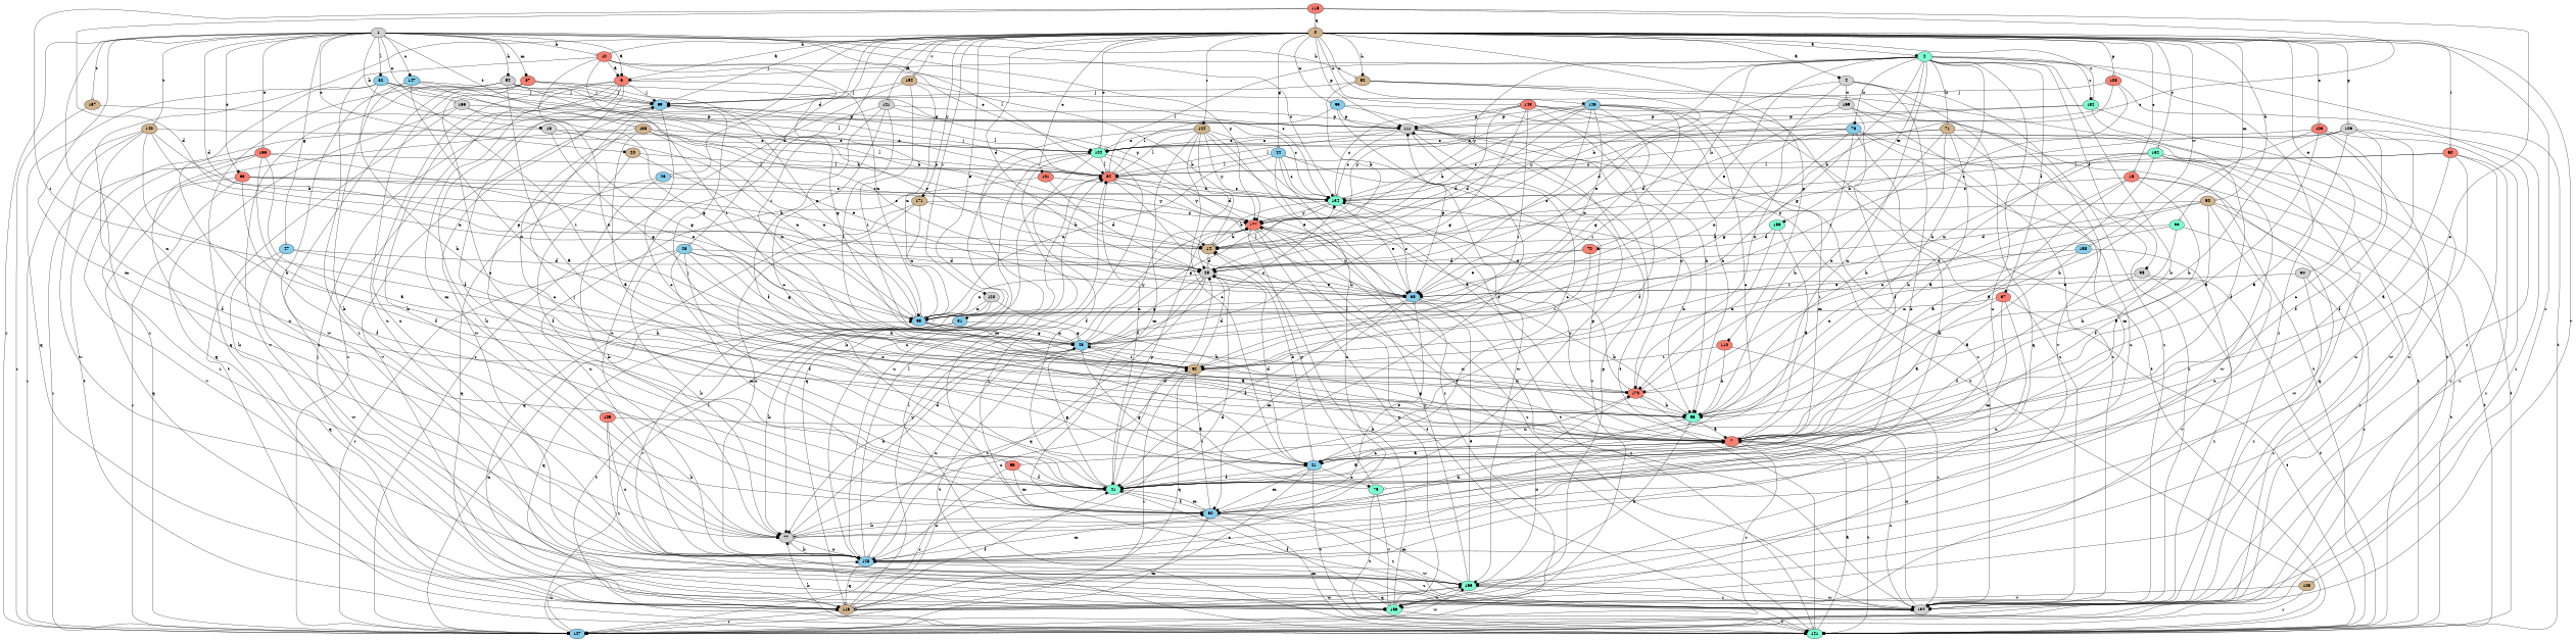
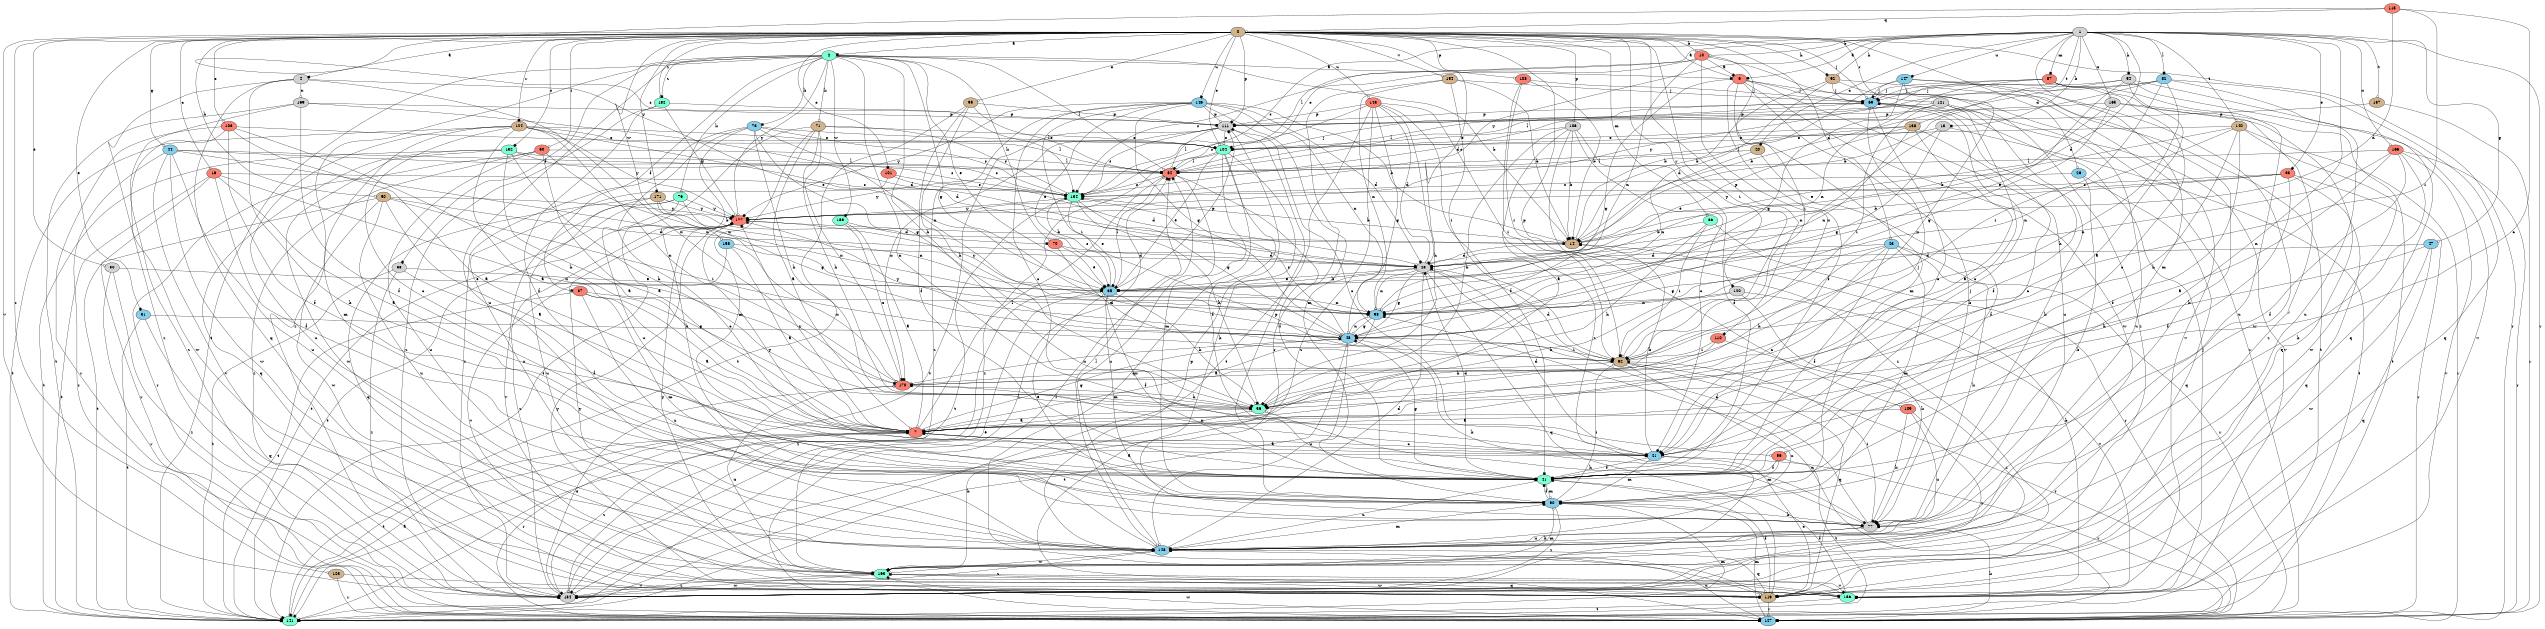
  strict digraph {
    node [fillcolor=salmon style=filled]
    edge [arrowhead=box]
    0 [fillcolor=tan]
    2 [fillcolor=aquamarine]
    4 [fillcolor=lightgrey]
    6
    10
    16
    23 [fillcolor=skyblue]
    26 [fillcolor=skyblue]
    28 [fillcolor=lightgrey]
    30 [fillcolor=lightgrey]
    31 [fillcolor=skyblue]
    44 [fillcolor=skyblue]
    50 [fillcolor=tan]
    52 [fillcolor=tan]
    60
    62 [fillcolor=tan]
    69 [fillcolor=skyblue]
    86 [fillcolor=aquamarine]
-   95 [fillcolor=skyblue]
+   95 [fillcolor=tan]
    101
    103
    104 [fillcolor=aquamarine]
    106 [fillcolor=lightgrey]
    108
    109
    110
    111 [fillcolor=lightgrey]
    120 [fillcolor=lightgrey]
    121 [fillcolor=lightgrey]
    123 [fillcolor=tan]
    124 [fillcolor=tan]
    127 [fillcolor=skyblue]
    132 [fillcolor=aquamarine]
    143
    146 [fillcolor=skyblue]
    154 [fillcolor=tan]
    156 [fillcolor=aquamarine]
    158 [fillcolor=skyblue]
    171 [fillcolor=tan]
    182 [fillcolor=aquamarine]
    84
    96
    177
    14 [fillcolor=tan]
    35 [fillcolor=skyblue]
    37
    38 [fillcolor=lightgrey]
    48 [fillcolor=skyblue]
    56 [fillcolor=aquamarine]
    70
    71 [fillcolor=tan]
    73 [fillcolor=skyblue]
    76 [fillcolor=aquamarine]
    141 [fillcolor=aquamarine]
    148 [fillcolor=skyblue]
    159 [fillcolor=aquamarine]
    184 [fillcolor=lightgrey]
    77 [fillcolor=lightgrey]
    119 [fillcolor=tan]
    169 [fillcolor=lightgrey]
    170
    90 [fillcolor=skyblue]
    41 [fillcolor=aquamarine]
    163 [fillcolor=aquamarine]
    134 [fillcolor=aquamarine]
    98 [fillcolor=skyblue]
    7
    21 [fillcolor=skyblue]
    115
    1 [fillcolor=lightgrey]
    13 [fillcolor=lightgrey]
    20 [fillcolor=tan]
    33
    47 [fillcolor=skyblue]
    54 [fillcolor=lightgrey]
    82 [fillcolor=skyblue]
    87
    137 [fillcolor=tan]
    138 [fillcolor=tan]
    140 [fillcolor=tan]
    147 [fillcolor=skyblue]
    165 [fillcolor=lightgrey]
    166
    0 -> 2 [label=a]
    0 -> 4 [label=a]
    0 -> 6 [arrowhead=odot label=a]
    0 -> 10 [arrowhead=odot label=b]
    0 -> 16 [arrowhead=odot label=c]
    0 -> 23 [arrowhead=odot label=d]
    0 -> 26 [arrowhead=odot label=d]
    0 -> 28 [label=d]
    0 -> 30 [arrowhead=odot label=e]
    0 -> 31 [label=e]
    0 -> 44 [arrowhead=odot label=g]
    0 -> 50 [arrowhead=odot label=h]
    0 -> 52 [label=h]
    0 -> 60 [arrowhead=odot label=i]
    0 -> 62 [arrowhead=odot label=i]
    0 -> 69 [arrowhead=odot label=j]
    0 -> 86 [arrowhead=odot label=m]
    0 -> 95 [arrowhead=odot label=n]
    0 -> 101 [label=o]
    0 -> 103 [arrowhead=odot label=o]
    0 -> 104 [arrowhead=odot label=o]
    0 -> 106 [arrowhead=odot label=p]
    0 -> 108 [arrowhead=odot label=p]
    0 -> 109 [arrowhead=odot label=p]
    0 -> 110 [label=p]
    0 -> 111 [label=p]
    0 -> 120 [label=r]
    0 -> 121 [arrowhead=odot label=r]
    0 -> 123 [arrowhead=odot label=r]
    0 -> 124 [label=r]
    0 -> 127 [label=r]
-   0 -> 132 [arrowhead=odot label=s]
+   0 -> 132 [label=s]
    0 -> 143 [arrowhead=odot label=u]
    0 -> 146 [label=u]
    0 -> 154 [arrowhead=odot label=v]
    0 -> 156 [label=v]
    0 -> 158 [arrowhead=odot label=w]
    0 -> 171 [label=y]
    0 -> 182 [arrowhead=odot label=z]
    2 -> 6 [label=a]
    2 -> 182 [label=z]
    2 -> 84 [arrowhead=odot label=l]
    2 -> 96 [arrowhead=odot label=n]
    2 -> 177 [arrowhead=odot label=y]
    2 -> 14 [label=b]
    2 -> 35 [label=e]
    2 -> 37 [label=f]
    2 -> 38 [label=f]
    2 -> 48 [arrowhead=odot label=g]
    2 -> 56 [arrowhead=odot label=h]
    2 -> 70 [arrowhead=odot label=k]
    2 -> 71 [arrowhead=odot label=k]
    2 -> 73 [label=k]
    2 -> 76 [arrowhead=odot label=k]
    2 -> 141 [label=t]
    2 -> 148 [arrowhead=odot label=u]
    2 -> 159 [label=w]
    2 -> 184 [label=z]
    4 -> 35 [label=e]
    4 -> 184 [arrowhead=odot label=z]
    4 -> 77 [arrowhead=odot label=k]
    4 -> 119 [arrowhead=odot label=q]
    4 -> 169 [arrowhead=odot label=x]
    4 -> 170 [arrowhead=odot label=x]
    6 -> 69 [label=j]
    6 -> 127 [label=r]
    6 -> 48 [label=g]
    6 -> 148 [arrowhead=odot label=u]
    6 -> 77 [label=k]
    6 -> 90 [arrowhead=odot label=m]
    6 -> 41 [arrowhead=odot label=f]
    6 -> 163 [label=w]
    10 -> 6 [label=a]
    10 -> 62 [label=i]
    10 -> 104 [label=o]
    10 -> 184 [arrowhead=odot label=z]
    10 -> 170 [label=x]
    10 -> 134 [label=s]
    10 -> 98 [arrowhead=odot label=n]
    16 -> 127 [arrowhead=odot label=r]
    16 -> 141 [arrowhead=odot label=t]
    16 -> 170 [label=x]
    16 -> 41 [arrowhead=odot label=f]
    16 -> 134 [arrowhead=odot label=s]
    16 -> 7 [label=a]
    23 -> 28 [label=d]
    23 -> 127 [arrowhead=odot label=r]
    23 -> 48 [label=g]
    23 -> 56 [label=h]
    23 -> 77 [label=k]
    23 -> 90 [label=m]
    23 -> 41 [label=f]
    23 -> 21 [label=c]
    26 -> 77 [label=k]
    26 -> 119 [label=q]
    26 -> 134 [label=s]
    28 -> 35 [label=e]
    28 -> 48 [arrowhead=odot label=g]
    28 -> 119 [arrowhead=odot label=q]
    28 -> 98 [arrowhead=odot label=n]
    30 -> 127 [label=r]
    30 -> 35 [label=e]
    30 -> 184 [label=z]
    31 -> 48 [arrowhead=odot label=g]
    31 -> 141 [label=t]
    31 -> 119 [arrowhead=odot label=q]
    44 -> 127 [label=r]
    44 -> 156 [arrowhead=odot label=v]
    44 -> 84 [arrowhead=odot label=l]
    44 -> 148 [label=u]
    44 -> 163 [label=w]
    44 -> 134 [label=s]
    44 -> 98 [arrowhead=odot label=n]
    50 -> 28 [label=d]
    50 -> 62 [arrowhead=odot label=i]
    50 -> 177 [label=y]
    50 -> 141 [label=t]
    50 -> 148 [label=u]
    50 -> 163 [label=w]
    50 -> 7 [arrowhead=odot label=a]
    52 -> 28 [arrowhead=odot label=d]
    52 -> 69 [label=j]
    52 -> 156 [label=v]
    52 -> 14 [arrowhead=odot label=b]
    52 -> 141 [arrowhead=odot label=t]
    60 -> 127 [label=r]
    60 -> 84 [label=l]
    60 -> 148 [arrowhead=odot label=u]
    60 -> 184 [label=z]
    60 -> 98 [label=n]
    60 -> 7 [label=a]
    62 -> 28 [label=d]
    62 -> 127 [arrowhead=odot label=r]
    62 -> 148 [arrowhead=odot label=u]
    62 -> 119 [arrowhead=odot label=q]
    62 -> 170 [arrowhead=odot label=x]
    69 -> 111 [arrowhead=odot label=p]
    69 -> 156 [label=v]
    69 -> 84 [label=l]
    69 -> 77 [label=k]
    69 -> 21 [label=c]
    86 -> 62 [label=i]
    86 -> 127 [label=r]
    86 -> 14 [arrowhead=odot label=b]
    86 -> 56 [label=h]
    95 -> 111 [arrowhead=odot label=p]
    95 -> 84 [arrowhead=odot label=l]
    95 -> 56 [label=h]
    95 -> 141 [arrowhead=odot label=t]
    95 -> 41 [arrowhead=odot label=f]
    101 -> 28 [arrowhead=odot label=d]
    101 -> 148 [arrowhead=odot label=u]
    101 -> 134 [arrowhead=odot label=s]
    103 -> 104 [arrowhead=odot label=o]
    103 -> 127 [label=r]
    103 -> 56 [label=h]
    103 -> 41 [label=f]
    103 -> 163 [arrowhead=odot label=w]
    103 -> 7 [label=a]
    104 -> 84 [arrowhead=odot label=l]
    104 -> 35 [label=e]
    104 -> 184 [label=z]
    104 -> 77 [label=k]
    104 -> 119 [arrowhead=odot label=q]
    104 -> 90 [arrowhead=odot label=m]
    104 -> 41 [arrowhead=odot label=f]
    106 -> 104 [label=o]
    106 -> 14 [label=b]
    106 -> 56 [arrowhead=odot label=h]
    106 -> 184 [label=z]
    106 -> 41 [label=f]
    106 -> 7 [arrowhead=odot label=a]
    106 -> 21 [label=c]
    108 -> 62 [label=i]
    108 -> 69 [label=j]
    108 -> 14 [label=b]
    108 -> 184 [label=z]
    109 -> 148 [label=u]
    109 -> 184 [label=z]
    109 -> 77 [label=k]
    109 -> 7 [arrowhead=odot label=a]
    110 -> 62 [arrowhead=odot label=i]
    110 -> 56 [label=h]
    110 -> 184 [arrowhead=odot label=z]
    111 -> 104 [arrowhead=odot label=o]
    111 -> 84 [arrowhead=odot label=l]
    111 -> 141 [label=t]
    111 -> 170 [label=x]
    111 -> 134 [arrowhead=odot label=s]
    111 -> 21 [label=c]
    120 -> 156 [label=v]
    120 -> 56 [label=h]
    120 -> 77 [label=k]
    120 -> 98 [arrowhead=odot label=n]
    121 -> 62 [label=i]
    121 -> 111 [label=p]
    121 -> 148 [arrowhead=odot label=u]
    121 -> 41 [arrowhead=odot label=f]
    121 -> 134 [label=s]
    121 -> 21 [label=c]
    123 -> 127 [label=r]
    123 -> 156 [arrowhead=odot label=v]
    124 -> 28 [label=d]
    124 -> 104 [arrowhead=odot label=o]
    124 -> 84 [arrowhead=odot label=l]
    124 -> 177 [label=y]
    124 -> 141 [arrowhead=odot label=t]
    124 -> 148 [arrowhead=odot label=u]
    124 -> 170 [arrowhead=odot label=x]
    124 -> 90 [label=m]
    124 -> 7 [label=a]
    124 -> 21 [label=c]
    127 -> 84 [label=l]
    127 -> 148 [label=u]
    127 -> 90 [arrowhead=odot label=m]
    127 -> 163 [label=w]
    127 -> 98 [label=n]
    132 -> 84 [label=l]
    132 -> 56 [label=h]
    132 -> 141 [label=t]
    132 -> 119 [arrowhead=odot label=q]
    132 -> 163 [label=w]
    132 -> 134 [label=s]
    132 -> 7 [arrowhead=odot label=a]
    143 -> 28 [arrowhead=odot label=d]
    143 -> 62 [arrowhead=odot label=i]
    143 -> 111 [label=p]
    143 -> 48 [arrowhead=odot label=g]
    143 -> 56 [label=h]
    143 -> 141 [arrowhead=odot label=t]
    143 -> 184 [arrowhead=odot label=z]
    143 -> 41 [label=f]
    143 -> 134 [arrowhead=odot label=s]
    146 -> 28 [label=d]
    146 -> 62 [label=i]
    146 -> 111 [arrowhead=odot label=p]
    146 -> 177 [label=y]
    146 -> 14 [arrowhead=odot label=b]
    146 -> 35 [label=e]
    146 -> 48 [arrowhead=odot label=g]
    146 -> 184 [arrowhead=odot label=z]
    146 -> 90 [label=m]
    146 -> 98 [label=n]
    146 -> 21 [arrowhead=odot label=c]
    154 -> 62 [label=i]
    154 -> 69 [arrowhead=odot label=j]
    154 -> 127 [label=r]
    154 -> 14 [arrowhead=odot label=b]
    154 -> 98 [arrowhead=odot label=n]
    156 -> 69 [arrowhead=odot label=j]
    156 -> 177 [arrowhead=odot label=y]
    156 -> 14 [label=b]
    156 -> 141 [label=t]
    156 -> 41 [arrowhead=odot label=f]
    158 -> 28 [arrowhead=odot label=d]
    158 -> 156 [arrowhead=odot label=v]
    158 -> 170 [arrowhead=odot label=x]
    158 -> 7 [label=a]
    171 -> 177 [label=y]
    171 -> 14 [label=b]
    171 -> 148 [label=u]
    171 -> 119 [label=q]
    171 -> 98 [arrowhead=odot label=n]
    182 -> 111 [arrowhead=odot label=p]
    182 -> 177 [arrowhead=odot label=y]
    182 -> 184 [label=z]
    182 -> 41 [label=f]
    84 -> 69 [label=j]
    84 -> 177 [label=y]
    84 -> 148 [arrowhead=odot label=u]
    84 -> 41 [label=f]
    84 -> 134 [arrowhead=odot label=s]
    96 -> 127 [arrowhead=odot label=r]
    96 -> 90 [label=m]
    96 -> 41 [arrowhead=odot label=f]
    177 -> 14 [arrowhead=odot label=b]
    177 -> 141 [label=t]
    177 -> 184 [arrowhead=odot label=z]
    14 -> 28 [arrowhead=odot label=d]
    35 -> 28 [arrowhead=odot label=k]
    35 -> 111 [label=p]
    35 -> 84 [arrowhead=odot label=l]
    35 -> 177 [arrowhead=odot label=y]
    35 -> 56 [arrowhead=odot label=h]
    35 -> 184 [arrowhead=odot label=z]
    35 -> 90 [label=m]
    35 -> 41 [label=f]
    35 -> 134 [label=s]
    35 -> 98 [arrowhead=odot label=n]
    37 -> 141 [arrowhead=odot label=t]
    37 -> 148 [arrowhead=odot label=u]
    37 -> 90 [arrowhead=odot label=m]
    37 -> 98 [label=n]
    37 -> 7 [arrowhead=odot label=a]
    38 -> 35 [label=e]
    38 -> 141 [arrowhead=odot label=t]
    38 -> 184 [arrowhead=odot label=z]
    38 -> 41 [arrowhead=odot label=f]
    48 -> 62 [label=i]
    48 -> 177 [label=y]
    48 -> 141 [label=t]
    48 -> 148 [arrowhead=odot label=u]
    48 -> 77 [label=k]
    48 -> 170 [arrowhead=odot label=x]
    48 -> 134 [label=s]
    48 -> 98 [arrowhead=odot label=n]
    56 -> 7 [label=a]
    70 -> 28 [arrowhead=odot label=d]
    70 -> 62 [label=i]
    70 -> 35 [label=e]
    71 -> 104 [arrowhead=odot label=o]
    71 -> 56 [arrowhead=odot label=h]
    71 -> 141 [label=t]
    71 -> 170 [arrowhead=odot label=x]
    71 -> 90 [arrowhead=odot label=m]
    71 -> 134 [arrowhead=odot label=s]
    71 -> 7 [arrowhead=odot label=a]
    73 -> 104 [label=o]
    73 -> 48 [arrowhead=odot label=g]
    73 -> 56 [arrowhead=odot label=h]
    73 -> 148 [arrowhead=odot label=u]
    73 -> 184 [label=z]
    73 -> 77 [arrowhead=odot label=k]
    73 -> 134 [arrowhead=odot label=s]
    73 -> 98 [arrowhead=odot label=n]
    76 -> 156 [arrowhead=odot label=v]
    76 -> 177 [arrowhead=odot label=y]
    76 -> 48 [arrowhead=odot label=g]
    76 -> 141 [label=t]
-   21 -> 76 [label=c]
+   76 -> 21 [label=c]
    141 -> 84 [label=l]
    141 -> 77 [label=k]
    141 -> 90 [arrowhead=odot label=m]
    141 -> 7 [label=a]
    148 -> 28 [arrowhead=odot label=d]
    148 -> 84 [label=l]
    148 -> 184 [label=z]
    148 -> 77 [arrowhead=odot label=k]
    148 -> 119 [arrowhead=odot label=q]
    148 -> 90 [label=m]
    148 -> 163 [arrowhead=odot label=w]
    159 -> 70 [label=d]
    159 -> 170 [label=x]
    159 -> 7 [arrowhead=odot label=a]
    184 -> 170 [arrowhead=odot label=x]
    184 -> 163 [arrowhead=odot label=w]
    77 -> 28 [arrowhead=odot label=d]
    77 -> 62 [label=i]
    77 -> 56 [arrowhead=odot label=h]
    77 -> 148 [arrowhead=odot label=u]
    119 -> 111 [arrowhead=odot label=p]
    119 -> 127 [arrowhead=odot label=r]
    119 -> 177 [label=y]
    119 -> 41 [label=f]
    119 -> 163 [label=w]
    119 -> 21 [arrowhead=odot label=c]
    169 -> 28 [arrowhead=odot label=d]
    169 -> 111 [label=p]
    169 -> 141 [label=t]
    169 -> 184 [label=z]
    169 -> 41 [label=f]
    170 -> 56 [arrowhead=odot label=h]
    90 -> 62 [arrowhead=odot label=i]
    90 -> 111 [label=p]
    90 -> 35 [arrowhead=odot label=e]
    90 -> 184 [label=z]
    90 -> 77 [arrowhead=odot label=k]
    90 -> 41 [label=f]
    41 -> 28 [label=d]
    41 -> 69 [label=j]
    41 -> 177 [arrowhead=odot label=y]
    41 -> 48 [label=g]
    41 -> 148 [label=u]
    41 -> 90 [arrowhead=odot label=m]
    41 -> 7 [label=a]
    163 -> 156 [label=v]
    163 -> 177 [label=y]
    163 -> 35 [arrowhead=odot label=e]
    163 -> 56 [arrowhead=odot label=h]
    163 -> 184 [arrowhead=odot label=z]
    163 -> 119 [arrowhead=odot label=q]
    163 -> 170 [arrowhead=odot label=x]
    163 -> 90 [arrowhead=odot label=m]
    134 -> 177 [label=y]
    134 -> 14 [arrowhead=odot label=b]
    134 -> 35 [label=e]
    134 -> 48 [arrowhead=odot label=g]
    134 -> 56 [label=h]
    134 -> 141 [arrowhead=odot label=t]
    98 -> 48 [arrowhead=odot label=g]
    98 -> 7 [arrowhead=odot label=a]
    7 -> 69 [arrowhead=odot label=j]
    7 -> 127 [label=r]
    7 -> 84 [arrowhead=odot label=l]
    7 -> 177 [label=y]
    7 -> 48 [label=g]
    7 -> 141 [label=t]
    7 -> 184 [label=z]
    7 -> 21 [label=c]
    21 -> 28 [arrowhead=odot label=d]
    21 -> 14 [label=b]
    21 -> 141 [label=t]
    21 -> 170 [label=x]
    21 -> 90 [label=m]
    21 -> 41 [arrowhead=odot label=f]
    21 -> 7 [label=a]
    115 -> 0 [arrowhead=odot label=q]
    115 -> 28 [arrowhead=odot label=d]
    115 -> 62 [arrowhead=odot label=i]
    115 -> 134 [label=s]
    115 -> 21 [arrowhead=odot label=c]
    1 -> 6 [label=a]
    1 -> 10 [arrowhead=odot label=b]
    1 -> 28 [label=d]
    1 -> 52 [arrowhead=odot label=h]
    1 -> 127 [arrowhead=odot label=r]
    1 -> 84 [label=l]
    1 -> 96 [arrowhead=odot label=n]
    1 -> 177 [label=y]
    1 -> 90 [label=m]
    1 -> 134 [label=s]
    1 -> 13 [label=b]
    1 -> 20 [label=c]
    1 -> 33 [label=e]
    1 -> 47 [arrowhead=odot label=g]
    1 -> 54 [label=h]
    1 -> 82 [label=l]
    1 -> 87 [label=m]
    1 -> 137 [arrowhead=odot label=t]
    1 -> 138 [arrowhead=odot label=t]
    1 -> 140 [arrowhead=odot label=t]
    1 -> 147 [label=u]
    1 -> 165 [arrowhead=odot label=x]
    1 -> 166 [arrowhead=odot label=x]
    13 -> 104 [label=o]
    13 -> 48 [label=g]
    13 -> 141 [label=t]
    13 -> 98 [arrowhead=odot label=n]
    20 -> 84 [arrowhead=odot label=l]
    20 -> 41 [label=f]
    20 -> 98 [arrowhead=odot label=n]
    33 -> 127 [arrowhead=odot label=r]
    33 -> 177 [label=y]
    33 -> 14 [arrowhead=odot label=b]
    33 -> 119 [label=q]
    33 -> 41 [label=f]
    33 -> 134 [label=s]
    47 -> 28 [arrowhead=odot label=d]
    47 -> 56 [arrowhead=odot label=h]
    47 -> 119 [label=q]
    47 -> 163 [arrowhead=odot label=w]
    54 -> 69 [label=j]
    54 -> 156 [label=v]
    54 -> 14 [label=b]
    54 -> 35 [arrowhead=odot label=e]
    54 -> 119 [arrowhead=odot label=q]
    54 -> 7 [arrowhead=odot label=a]
    82 -> 62 [arrowhead=odot label=i]
    82 -> 69 [label=j]
    82 -> 84 [label=l]
    82 -> 14 [label=b]
    82 -> 56 [label=h]
    82 -> 148 [label=u]
    82 -> 119 [label=q]
    87 -> 69 [arrowhead=odot label=j]
    87 -> 177 [label=y]
    87 -> 148 [arrowhead=odot label=u]
    87 -> 184 [arrowhead=odot label=z]
    87 -> 98 [label=n]
    87 -> 21 [label=c]
    137 -> 111 [arrowhead=odot label=p]
    137 -> 127 [label=r]
    138 -> 104 [label=o]
    138 -> 84 [label=l]
    138 -> 35 [label=e]
-   138 -> 184 [arrowhead=odot label=z]
    138 -> 98 [arrowhead=odot label=n]
    138 -> 7 [label=a]
    138 -> 21 [label=c]
    140 -> 104 [label=o]
    140 -> 127 [arrowhead=odot label=r]
    140 -> 14 [arrowhead=odot label=b]
    140 -> 56 [label=h]
    140 -> 41 [label=f]
    140 -> 163 [label=w]
    140 -> 98 [label=n]
    147 -> 69 [label=j]
    147 -> 14 [arrowhead=odot label=b]
    147 -> 48 [arrowhead=odot label=g]
    147 -> 77 [label=k]
    147 -> 170 [arrowhead=odot label=x]
    147 -> 163 [label=w]
    165 -> 111 [label=p]
    165 -> 35 [label=e]
    165 -> 48 [arrowhead=odot label=g]
    165 -> 141 [label=t]
    165 -> 119 [arrowhead=odot label=q]
    166 -> 127 [label=r]
    166 -> 156 [arrowhead=odot label=v]
    166 -> 84 [arrowhead=odot label=l]
    166 -> 77 [arrowhead=odot label=k]
    166 -> 41 [arrowhead=odot label=f]
    166 -> 98 [label=n]
    166 -> 7 [arrowhead=odot label=a]
  }
